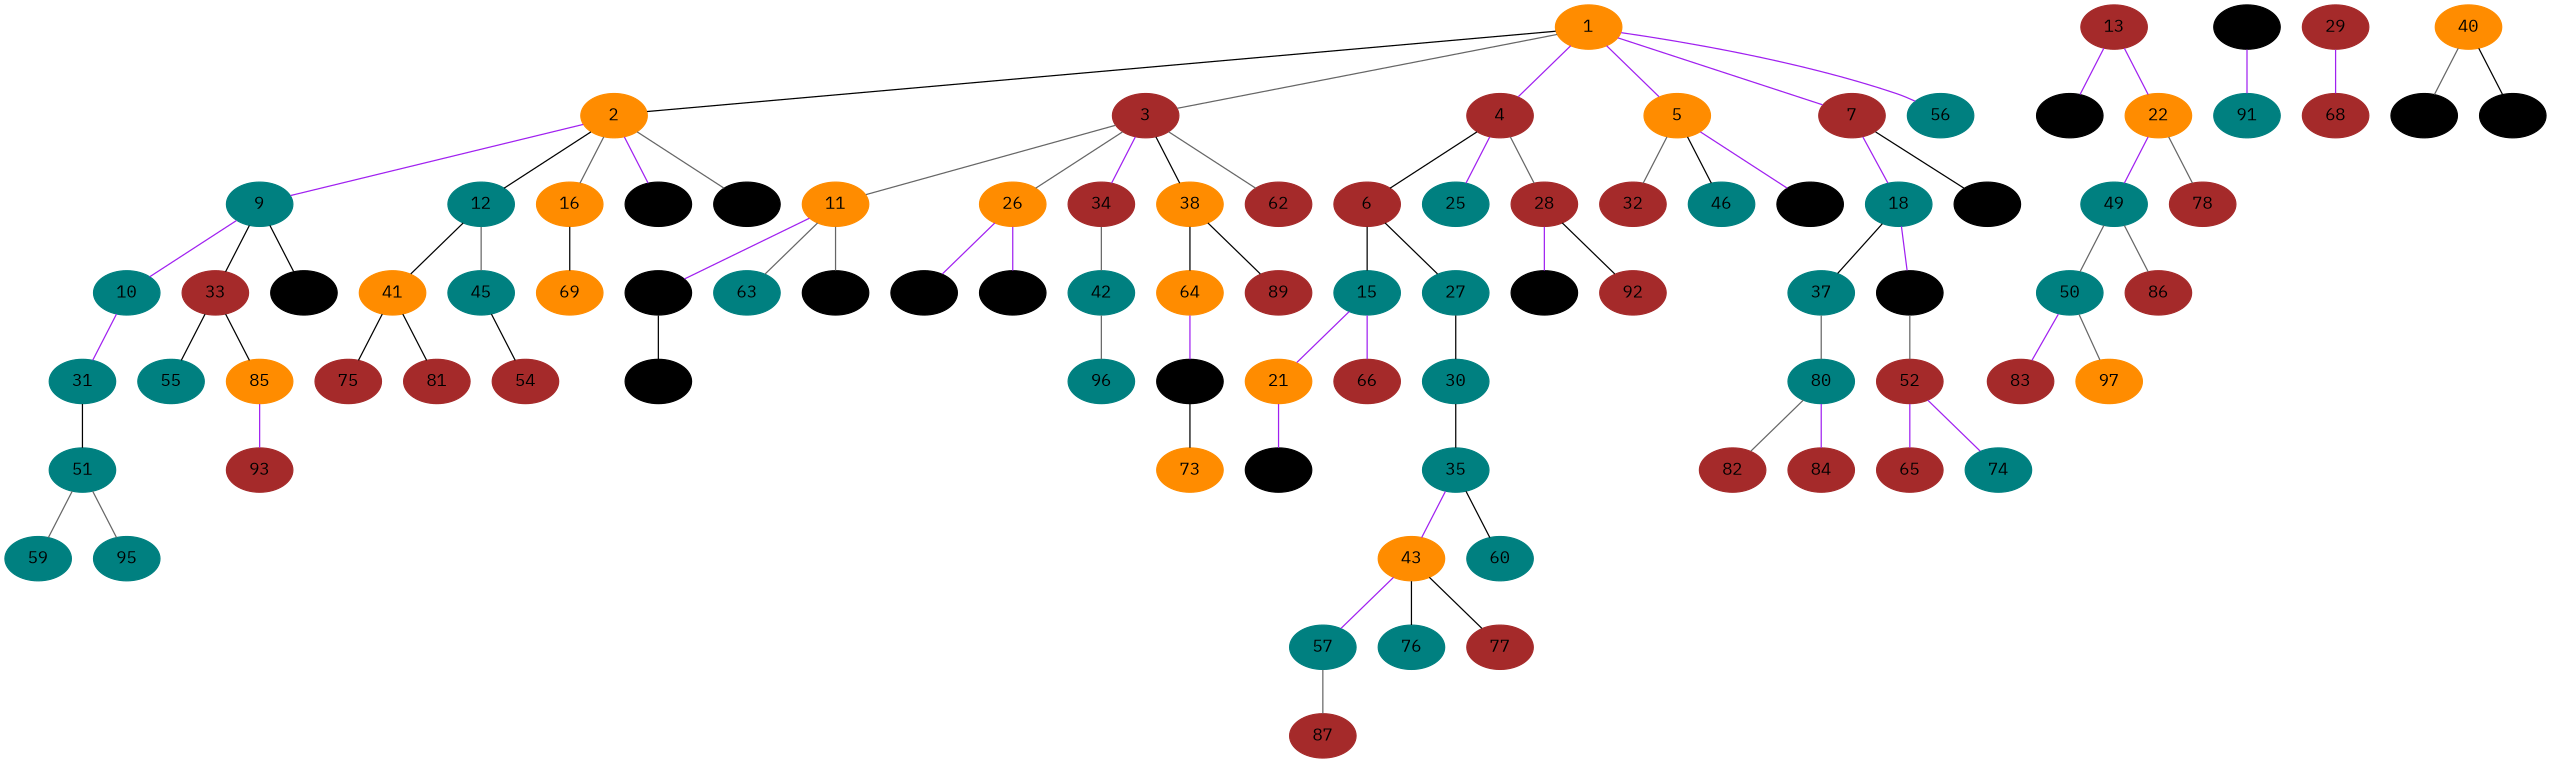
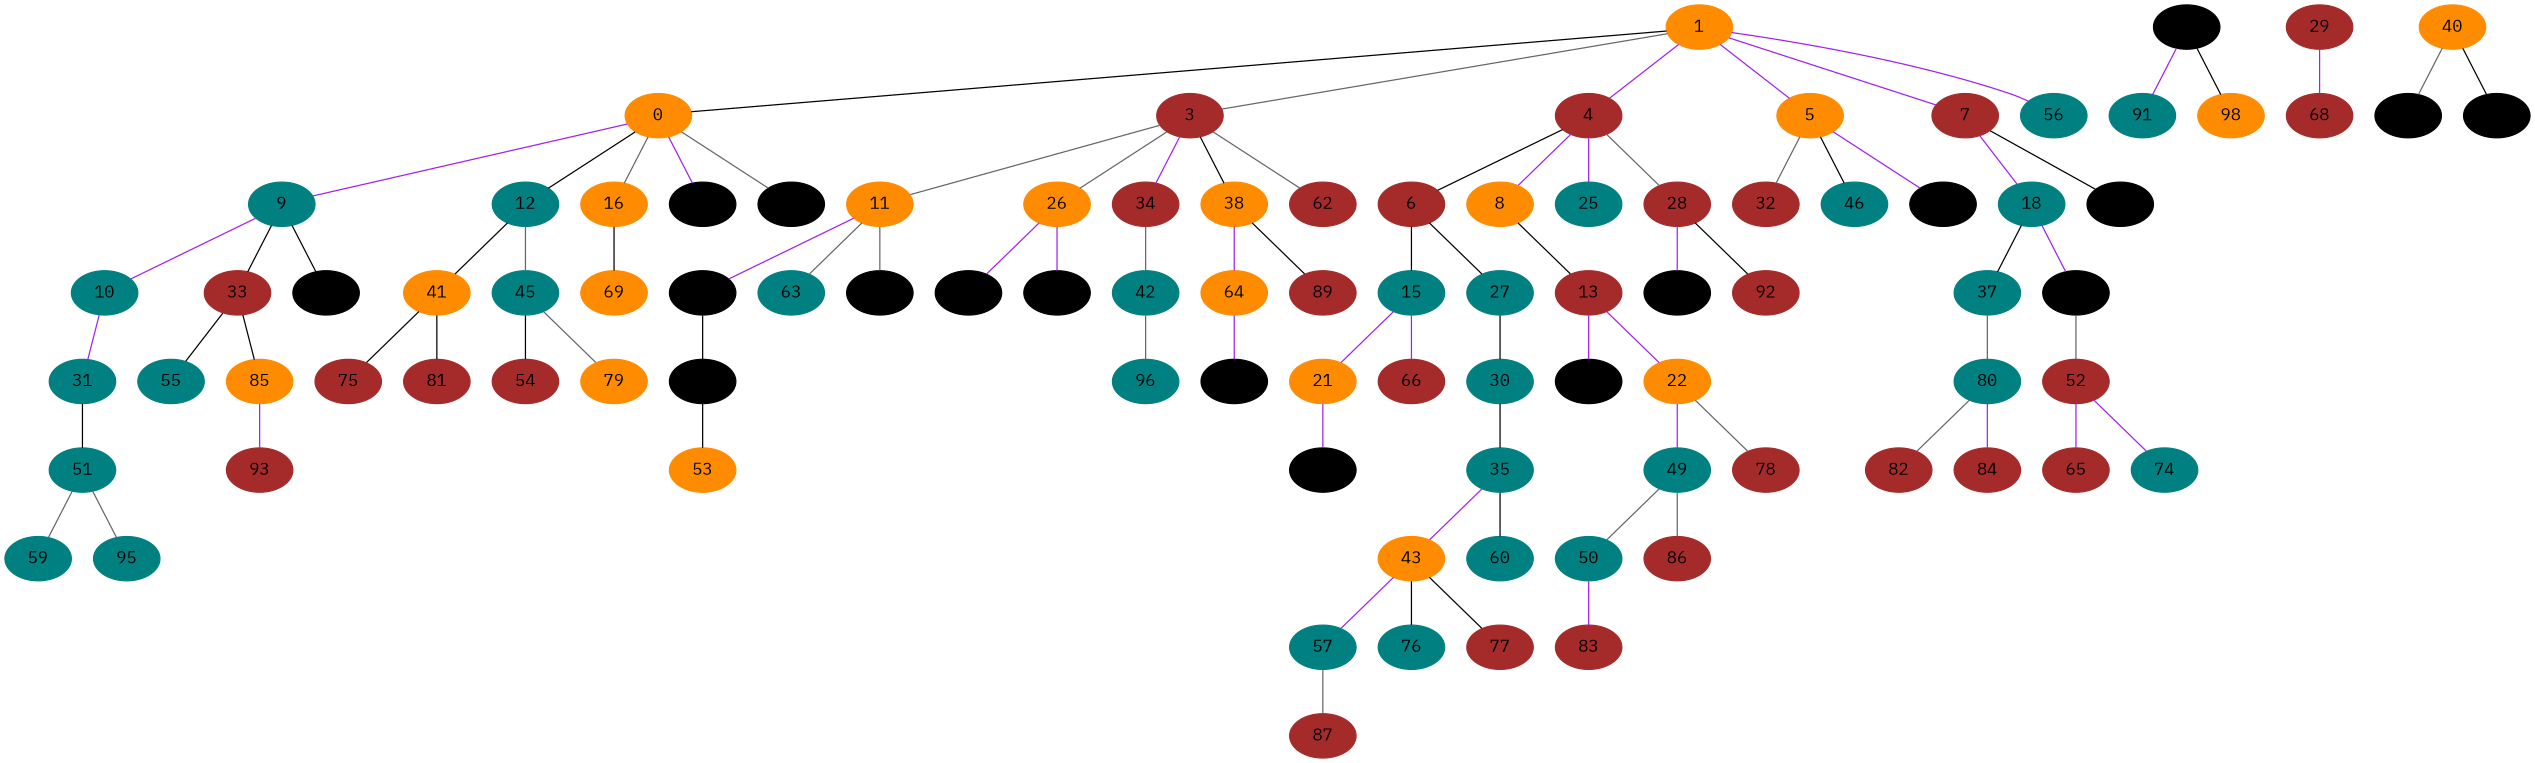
  graph {
    fontname="IBM Plex Mono"
    node [color=teal fontname="IBM Plex Mono" style=filled]
    edge [color=purple fontname="IBM Plex Mono"]
    1 [color=darkorange]
-   2 [color=darkorange]
+   2 [color=darkorange label=0]
    3 [color=brown]
    4 [color=brown]
    5 [color=darkorange]
    7 [color=brown]
    56
    9
    12
    16 [color=darkorange]
    17 [color=black]
    71 [color=black]
    11 [color=darkorange]
    26 [color=darkorange]
    34 [color=brown]
    38 [color=darkorange]
    62 [color=brown]
    6 [color=brown]
+   8 [color=darkorange]
    25
    28 [color=brown]
    32 [color=brown]
    46
    58 [color=black]
    18
    47 [color=black]
    10
    33 [color=brown]
    61 [color=black]
    41 [color=darkorange]
    45
    69 [color=darkorange]
    23 [color=black]
    63
    88 [color=black]
    72 [color=black]
    90 [color=black]
    42
    64 [color=darkorange]
    89 [color=brown]
    15
    27
    13 [color=brown]
    39 [color=black]
    92 [color=brown]
    21 [color=darkorange]
    66 [color=brown]
    30
    37
    48 [color=black]
    19 [color=black]
    22 [color=darkorange]
    31
    55
    85 [color=darkorange]
    51
    24 [color=black]
    75 [color=brown]
    81 [color=brown]
    54 [color=brown]
+   79 [color=darkorange]
    49
    78 [color=brown]
    36 [color=black]
    91
+   98 [color=darkorange]
    94 [color=black]
    80
    52 [color=brown]
    29 [color=brown]
    68 [color=brown]
    40 [color=darkorange]
    44 [color=black]
    67 [color=black]
    50
    86 [color=brown]
+   53 [color=darkorange]
    35
    43 [color=darkorange]
    60
    59
    95
    93 [color=brown]
    96
    57
    76
    77 [color=brown]
    82 [color=brown]
    84 [color=brown]
    70 [color=black]
    87 [color=brown]
    65 [color=brown]
    74
    83 [color=brown]
-   97 [color=darkorange]
-   73 [color=darkorange]
    1 -- 2 [color=black]
    1 -- 3 [color=gray40]
    1 -- 4
    1 -- 5
    1 -- 7
    1 -- 56
    2 -- 9
    2 -- 12 [color=black]
    2 -- 16 [color=gray40]
    2 -- 17
    2 -- 71 [color=gray40]
    3 -- 11 [color=gray40]
    3 -- 26 [color=gray40]
    3 -- 34
    3 -- 38 [color=black]
    3 -- 62 [color=gray40]
    4 -- 6 [color=black]
+   4 -- 8
    4 -- 25
    4 -- 28 [color=gray40]
    5 -- 32 [color=gray40]
    5 -- 46 [color=black]
    5 -- 58
    7 -- 18
    7 -- 47 [color=black]
    9 -- 10
    9 -- 33 [color=black]
    9 -- 61 [color=black]
    12 -- 41 [color=black]
    12 -- 45 [color=gray40]
    16 -- 69 [color=black]
    11 -- 23
    11 -- 63 [color=gray40]
    11 -- 88 [color=gray40]
    26 -- 72
    26 -- 90
    34 -- 42 [color=gray40]
-   38 -- 64 [color=black]
+   38 -- 64
    38 -- 89 [color=black]
    6 -- 15 [color=black]
    6 -- 27 [color=black]
+   8 -- 13 [color=black]
    28 -- 39
    28 -- 92 [color=black]
    18 -- 37 [color=black]
    18 -- 48
    10 -- 31
    33 -- 55 [color=black]
    33 -- 85 [color=black]
    41 -- 75 [color=black]
    41 -- 81 [color=black]
    45 -- 54 [color=black]
+   45 -- 79 [color=gray40]
    23 -- 24 [color=black]
    42 -- 96 [color=gray40]
    64 -- 70
    15 -- 21
    15 -- 66
    27 -- 30 [color=black]
    13 -- 19
    13 -- 22
    21 -- 94
    30 -- 35 [color=black]
    37 -- 80 [color=gray40]
    48 -- 52 [color=gray40]
    22 -- 49
    22 -- 78 [color=gray40]
    31 -- 51 [color=black]
    85 -- 93
    51 -- 59 [color=gray40]
    51 -- 95 [color=gray40]
+   24 -- 53 [color=black]
    49 -- 50 [color=gray40]
    49 -- 86 [color=gray40]
    36 -- 91
+   36 -- 98 [color=black]
    80 -- 82 [color=gray40]
    80 -- 84
    52 -- 65
    52 -- 74
    29 -- 68
    40 -- 44 [color=gray40]
    40 -- 67 [color=black]
    50 -- 83
-   50 -- 97 [color=gray40]
    35 -- 43
    35 -- 60 [color=black]
    43 -- 57
    43 -- 76 [color=black]
    43 -- 77 [color=black]
    57 -- 87 [color=gray40]
-   70 -- 73 [color=black]
  }
